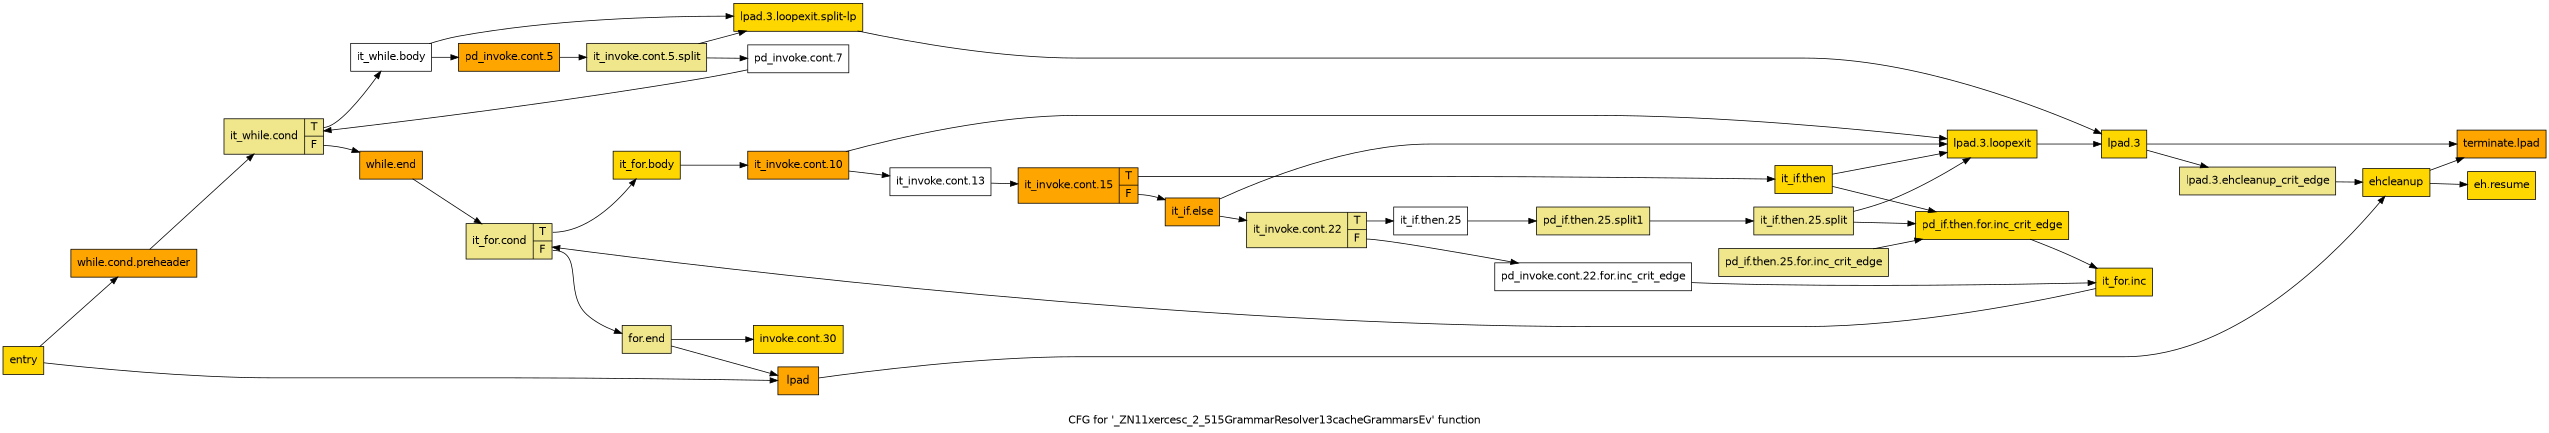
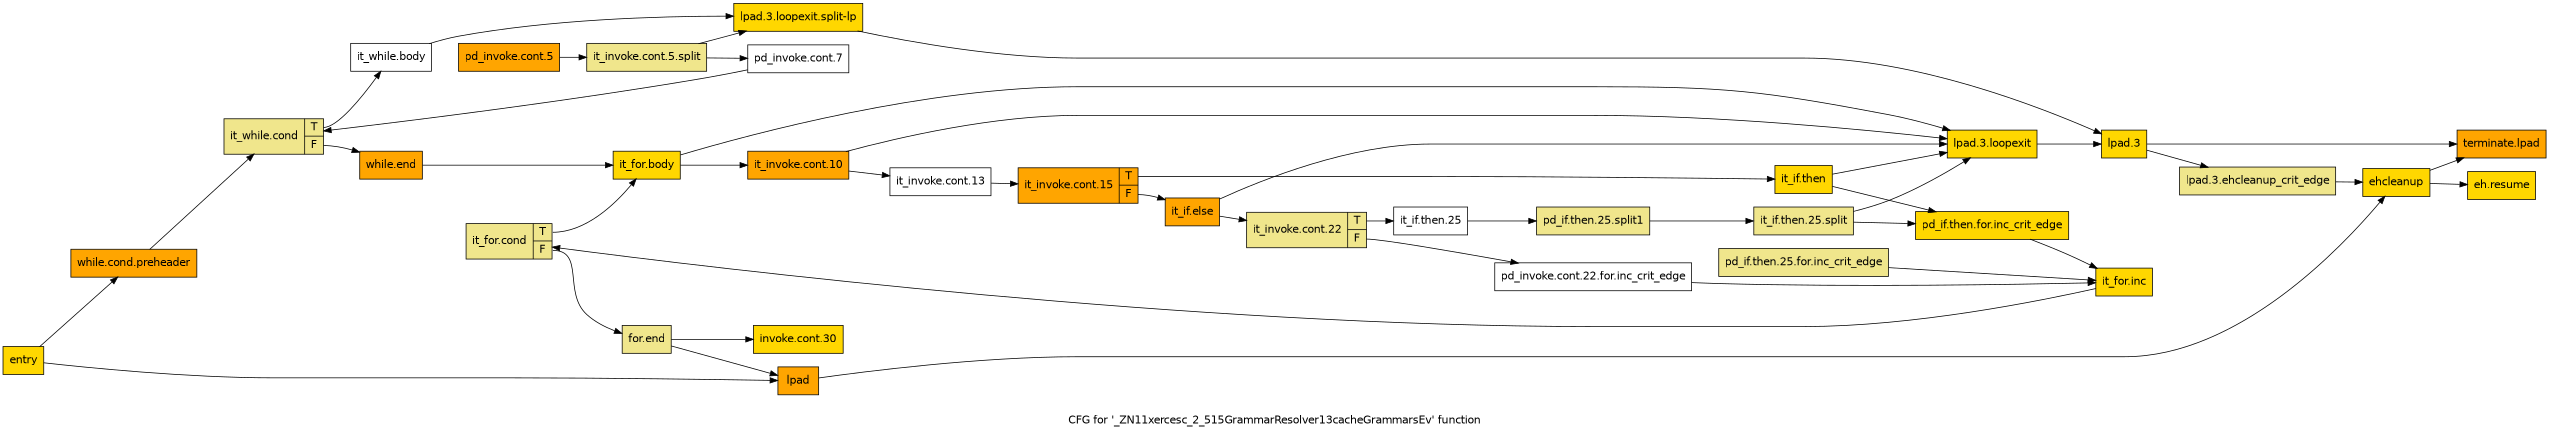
  digraph {
    fontname="DejaVu Sans"
    label="CFG for '_ZN11xercesc_2_515GrammarResolver13cacheGrammarsEv' function"
    rankdir=LR
    node [fillcolor=gold fontname="DejaVu Sans" shape=record style=filled]
    edge [fontname="DejaVu Sans"]
    n1 [label="{entry}"]
    n2 [fillcolor=orange label="{while.cond.preheader}"]
    n3 [fillcolor=orange label="{lpad}"]
    n4 [fillcolor=khaki label="{it_while.cond|{<s0>T|<s1>F}}"]
    n5 [label="{ehcleanup}"]
    n6 [fillcolor=white label="{it_while.body}"]
    n7 [fillcolor=orange label="{while.end}"]
    n8 [fillcolor=orange label="{terminate.lpad}"]
    n9 [label="{eh.resume}"]
    n10 [fillcolor=orange label="{pd_invoke.cont.5}"]
    n11 [label="{lpad.3.loopexit.split-lp}"]
    n12 [fillcolor=khaki label="{it_for.cond|{<s0>T|<s1>F}}"]
    n13 [fillcolor=khaki label="{it_invoke.cont.5.split}"]
    n14 [label="{lpad.3}"]
    n15 [label="{it_for.body}"]
    n16 [fillcolor=khaki label="{for.end}"]
    n17 [fillcolor=white label="{pd_invoke.cont.7}"]
    n18 [fillcolor=khaki label="{lpad.3.ehcleanup_crit_edge}"]
    n19 [label="{lpad.3.loopexit}"]
    n20 [fillcolor=orange label="{it_invoke.cont.10}"]
    n21 [label="{invoke.cont.30}"]
    n22 [fillcolor=white label="{it_invoke.cont.13}"]
    n23 [fillcolor=orange label="{it_invoke.cont.15|{<s0>T|<s1>F}}"]
    n24 [label="{it_if.then}"]
    n25 [fillcolor=orange label="{it_if.else}"]
    n26 [label="{pd_if.then.for.inc_crit_edge}"]
    n27 [fillcolor=khaki label="{it_invoke.cont.22|{<s0>T|<s1>F}}"]
    n28 [label="{it_for.inc}"]
    n29 [fillcolor=white label="{it_if.then.25}"]
    n30 [fillcolor=white label="{pd_invoke.cont.22.for.inc_crit_edge}"]
    n31 [fillcolor=khaki label="{pd_if.then.25.split1}"]
    n32 [fillcolor=khaki label="{it_if.then.25.split}"]
    n33 [fillcolor=khaki label="{pd_if.then.25.for.inc_crit_edge}"]
    n1 -> n2
    n1 -> n3
    n2 -> n4
    n3 -> n5
    n4 -> n6 [tailport=s0]
    n4 -> n7 [tailport=s1]
    n5 -> n8
    n5 -> n9
-   n6 -> n10
    n6 -> n11
-   n7 -> n12
+   n7 -> n15
    n10 -> n13
    n11 -> n14
    n12 -> n15 [tailport=s0]
    n12 -> n16 [tailport=s1]
    n13 -> n11
    n13 -> n17
    n14 -> n8
    n14 -> n18
+   n15 -> n19
    n15 -> n20
    n16 -> n3
    n16 -> n21
    n17 -> n4
    n18 -> n5
    n19 -> n14
    n20 -> n19
    n20 -> n22
    n22 -> n23
    n23 -> n24 [tailport=s0]
    n23 -> n25 [tailport=s1]
    n24 -> n19
    n24 -> n26
    n25 -> n19
    n25 -> n27
    n26 -> n28
    n27 -> n29 [tailport=s0]
    n27 -> n30 [tailport=s1]
    n28 -> n12
    n29 -> n31
    n30 -> n28
    n31 -> n32
    n32 -> n19
    n32 -> n26
-   n33 -> n26
+   n33 -> n28
  }
